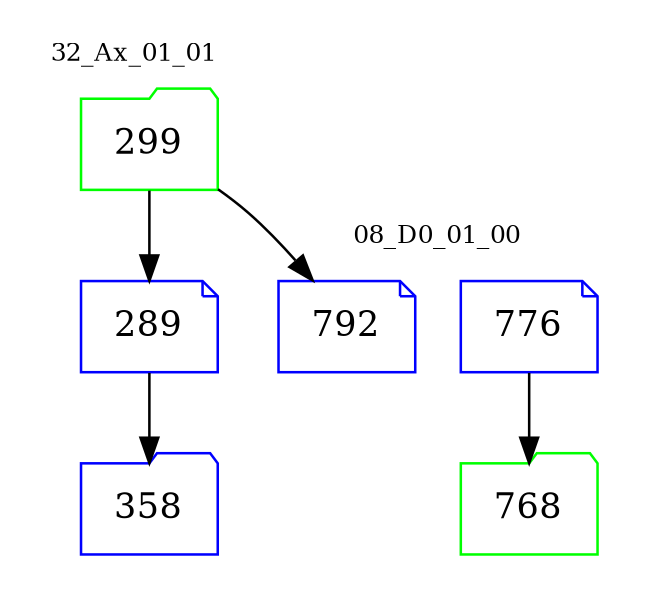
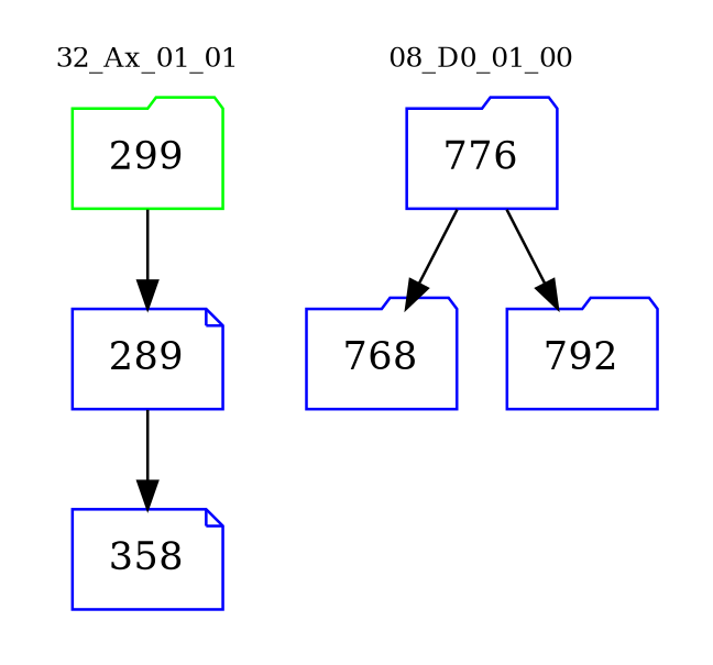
  digraph {
    node [color=blue shape=folder]
    edge [color=black]
    n1 [color=green label=299]
    n2 [label=289 shape=note]
-   n3 [label=358]
-   n4 [color=green label=768]
-   n5 [label=776 shape=note]
-   n6 [label=792 shape=note]
+   n3 [label=358 shape=note]
+   n4 [label=768]
+   n5 [label=776]
+   n6 [label=792]
    subgraph cluster_1 {
      color=white
      fontsize=10
      label="32_Ax_01_01"
      n1
      n2
      n3
    }
    subgraph cluster_2 {
      color=white
      fontsize=10
      label="08_D0_01_00"
      n4
      n5
      n6
    }
    n1 -> n2
    n2 -> n3
    n5 -> n4
-   n1 -> n6
+   n5 -> n6
  }
